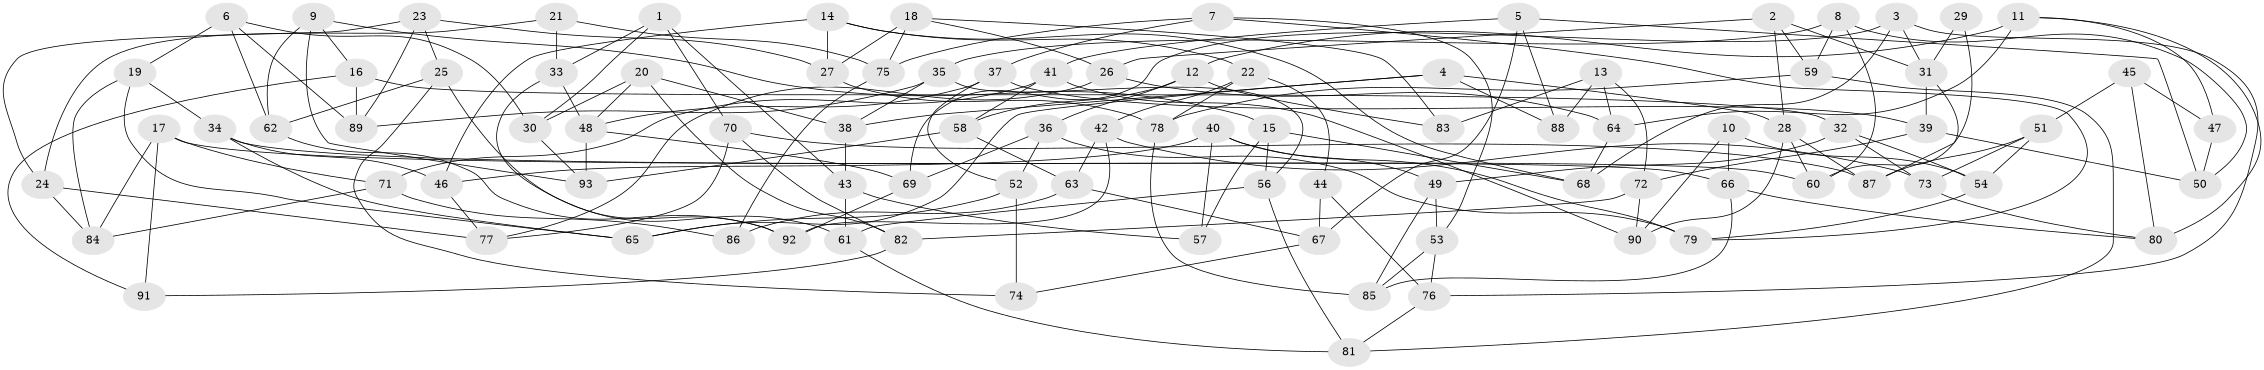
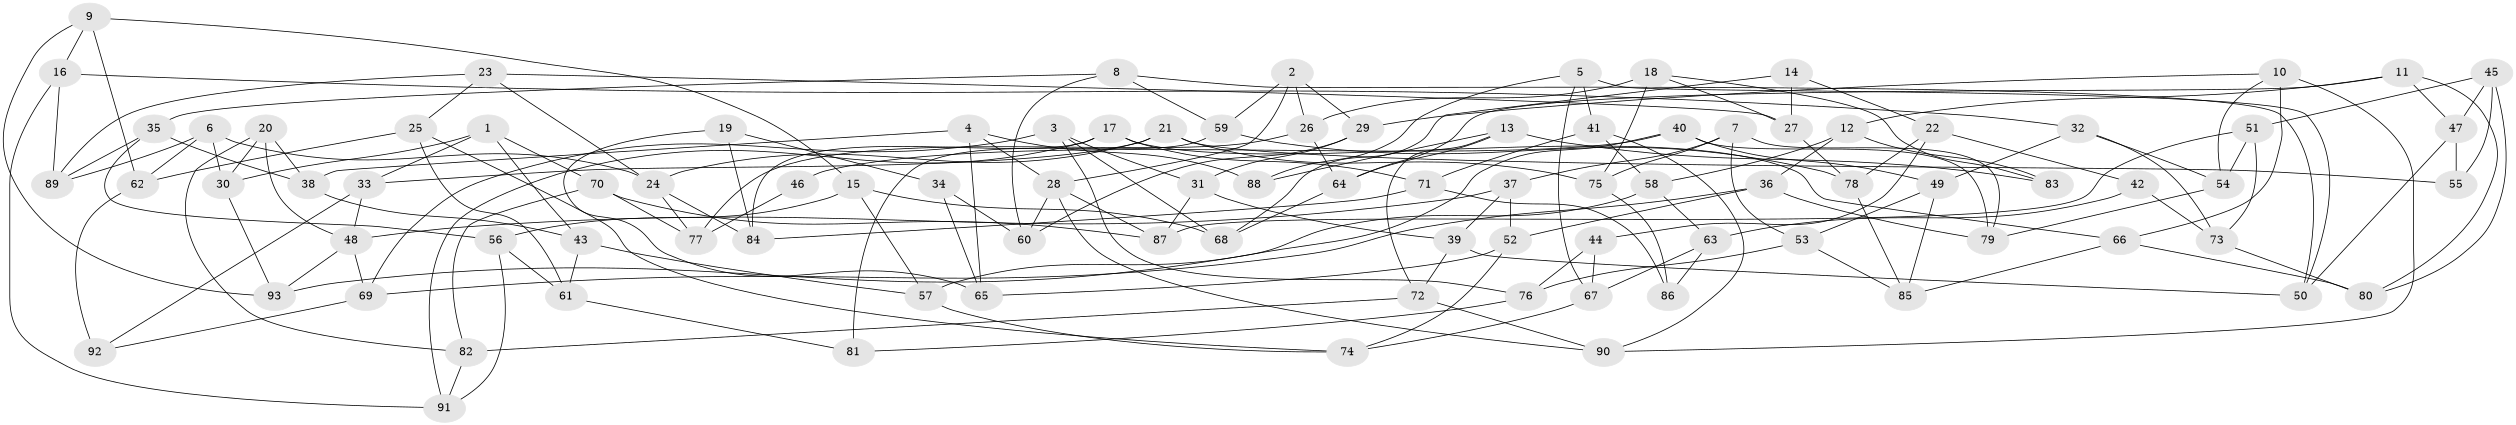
  graph {
    node [color=gray90 style=filled]
    1
    30
    33
    43
    70
    93
    48
    92
    57
    61
    82
    77
    87
    2
    26
    28
    29
    59
    64
    60
    90
    31
    78
    81
    3
    68
    69
    76
    39
    4
    38
    65
    88
    5
    41
    50
    67
    58
    71
    74
    6
    19
    62
    89
    84
    34
    7
    37
    53
    75
    79
    52
    85
    86
    8
    35
    56
    9
    15
    16
    32
    91
    10
    54
    66
    80
    11
    12
    47
    36
    83
+   55
    63
    13
    72
    14
    22
    27
    46
    42
    44
    49
    73
    17
    18
    20
    21
    24
    23
    25
    40
    45
    51
    1 -- 30
    1 -- 33
    1 -- 43
    1 -- 70
    30 -- 93
    33 -- 48
    33 -- 92
    43 -- 57
    43 -- 61
    70 -- 82
    70 -- 77
    70 -- 87
    48 -- 93
    48 -- 69
+   57 -- 74
    61 -- 81
    82 -- 91
    2 -- 26
    2 -- 28
-   2 -- 31
+   2 -- 29
    2 -- 59
    26 -- 77
    26 -- 64
    28 -- 87
    28 -- 60
    28 -- 90
    29 -- 60
    29 -- 31
    59 -- 78
    59 -- 81
    64 -- 68
    31 -- 87
    31 -- 39
    78 -- 85
    3 -- 31
    3 -- 68
    3 -- 69
    3 -- 76
    69 -- 92
    76 -- 81
    39 -- 50
    39 -- 72
    4 -- 28
    4 -- 38
    4 -- 65
    4 -- 88
    38 -- 43
    5 -- 88
    5 -- 41
    5 -- 50
    5 -- 67
    41 -- 90
    41 -- 58
    41 -- 71
    67 -- 74
    58 -- 93
    58 -- 63
    71 -- 84
    71 -- 86
    6 -- 30
-   6 -- 19
+   6 -- 24
    6 -- 62
    6 -- 89
    19 -- 65
    19 -- 84
    19 -- 34
    62 -- 92
    34 -- 60
    34 -- 65
-   34 -- 46
    7 -- 37
    7 -- 53
    7 -- 75
    7 -- 79
    37 -- 48
    37 -- 39
    37 -- 52
    53 -- 76
    53 -- 85
    75 -- 86
    52 -- 65
    52 -- 74
    8 -- 59
    8 -- 60
    8 -- 50
    8 -- 35
    35 -- 38
    35 -- 89
    35 -- 56
    56 -- 61
-   56 -- 81
+   56 -- 91
    9 -- 93
    9 -- 62
    9 -- 15
    9 -- 16
    15 -- 57
    15 -- 68
    15 -- 56
    16 -- 89
    16 -- 32
    16 -- 91
    32 -- 54
    32 -- 49
    32 -- 73
+   10 -- 29
    10 -- 90
    10 -- 54
    10 -- 66
    54 -- 79
    66 -- 85
    66 -- 80
    11 -- 64
    11 -- 80
    11 -- 12
    11 -- 47
    12 -- 58
    12 -- 36
    12 -- 83
    47 -- 50
+   47 -- 55
    36 -- 69
    36 -- 79
    36 -- 52
    63 -- 67
    63 -- 86
    13 -- 64
    13 -- 88
    13 -- 83
    13 -- 72
    72 -- 82
    72 -- 90
    14 -- 68
    14 -- 22
    14 -- 27
-   14 -- 46
    22 -- 78
    22 -- 42
    22 -- 44
    27 -- 78
    46 -- 77
-   42 -- 92
    42 -- 63
    42 -- 73
    44 -- 76
    44 -- 67
    49 -- 53
    49 -- 85
    73 -- 80
    17 -- 71
    17 -- 84
    17 -- 91
    17 -- 66
    18 -- 26
    18 -- 75
    18 -- 83
    18 -- 27
    20 -- 30
    20 -- 48
    20 -- 82
    20 -- 38
    21 -- 33
    21 -- 75
+   21 -- 55
    21 -- 24
    24 -- 77
    24 -- 84
    23 -- 89
    23 -- 27
    23 -- 24
    23 -- 25
    25 -- 61
    25 -- 74
    25 -- 62
    40 -- 57
    40 -- 79
    40 -- 46
    40 -- 49
    45 -- 80
    45 -- 47
+   45 -- 55
    45 -- 51
    51 -- 87
    51 -- 54
    51 -- 73
  }
